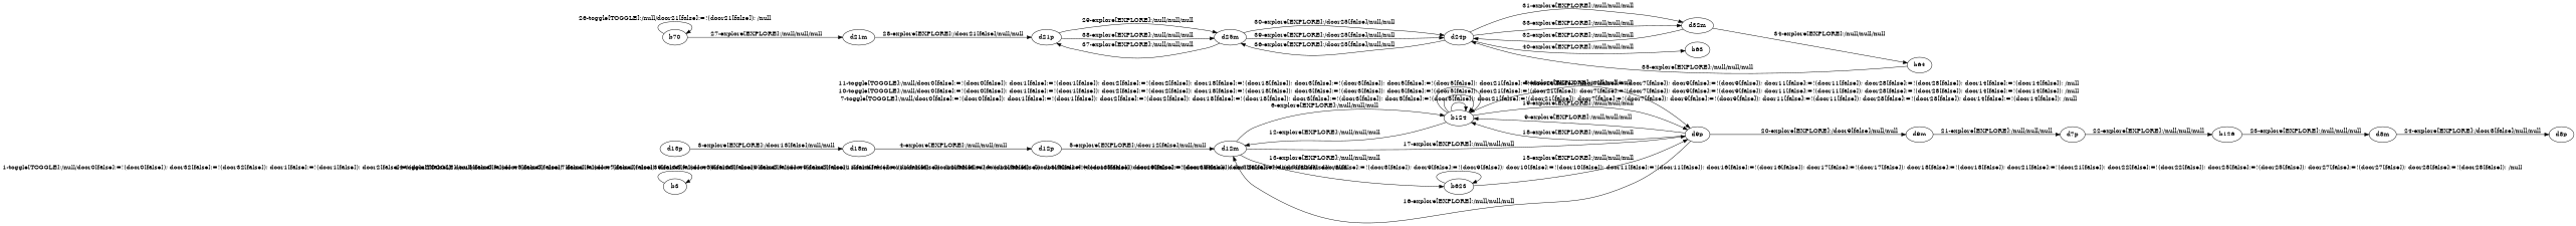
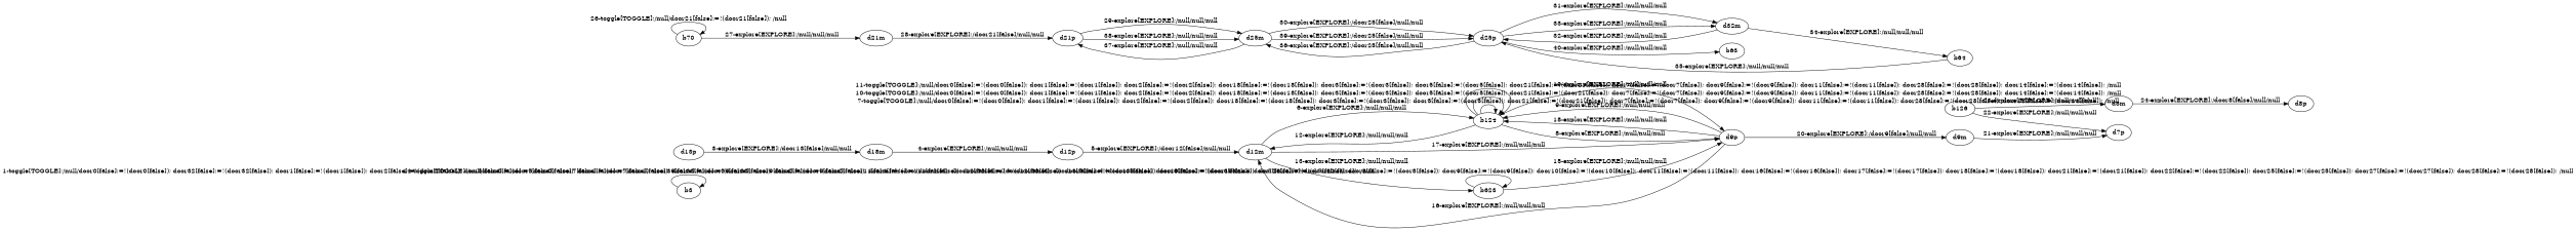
  digraph {
    rankdir=LR
    b3
    n2 [label=d18m]
    d13p
    d12p
    d12m
    b124
    d9p
    n8 [label=b623]
    d9m
    d7p
    b126
    d8m
    d8p
    b70
    d21m
    d21p
    d25m
-   d25p [label=d24p]
+   d25p
    d32m
    b63
    b64
    b3 -> b3 [label="1-toggle[TOGGLE];/null/door0[false]:=!(door0[false]); door32[false]:=!(door32[false]); door1[false]:=!(door1[false]); door2[false]:=!(door2[false]); door5[false]:=!(door5[false]); door7[false]:=!(door7[false]); door39[false]:=!(door39[false]); door9[false]:=!(door9[false]); door11[false]:=!(door11[false]); door12[false]:=!(door12[false]); door13[false]:=!(door13[false]); door19[false]:=!(door19[false]); door20[false]:=!(door20[false]); /null"]
    n2 -> d12p [label="4-explore[EXPLORE];/null/null/null"]
    d13p -> n2 [label="3-explore[EXPLORE];/door13[false]/null/null"]
    d12p -> d12m [label="5-explore[EXPLORE];/door12[false]/null/null"]
    d12m -> b124 [label="6-explore[EXPLORE];/null/null/null"]
    d12m -> d9p [label="17-explore[EXPLORE];/null/null/null"]
    d12m -> n8 [label="13-explore[EXPLORE];/null/null/null"]
    b124 -> d12m [label="12-explore[EXPLORE];/null/null/null"]
    b124 -> b124 [label="7-toggle[TOGGLE];/null/door0[false]:=!(door0[false]); door1[false]:=!(door1[false]); door2[false]:=!(door2[false]); door18[false]:=!(door18[false]); door3[false]:=!(door3[false]); door5[false]:=!(door5[false]); door21[false]:=!(door21[false]); door7[false]:=!(door7[false]); door9[false]:=!(door9[false]); door11[false]:=!(door11[false]); door28[false]:=!(door28[false]); door14[false]:=!(door14[false]); /null"]
    b124 -> b124 [label="10-toggle[TOGGLE];/null/door0[false]:=!(door0[false]); door1[false]:=!(door1[false]); door2[false]:=!(door2[false]); door18[false]:=!(door18[false]); door3[false]:=!(door3[false]); door5[false]:=!(door5[false]); door21[false]:=!(door21[false]); door7[false]:=!(door7[false]); door9[false]:=!(door9[false]); door11[false]:=!(door11[false]); door28[false]:=!(door28[false]); door14[false]:=!(door14[false]); /null"]
    b124 -> b124 [label="11-toggle[TOGGLE];/null/door0[false]:=!(door0[false]); door1[false]:=!(door1[false]); door2[false]:=!(door2[false]); door18[false]:=!(door18[false]); door3[false]:=!(door3[false]); door5[false]:=!(door5[false]); door21[false]:=!(door21[false]); door7[false]:=!(door7[false]); door9[false]:=!(door9[false]); door11[false]:=!(door11[false]); door28[false]:=!(door28[false]); door14[false]:=!(door14[false]); /null"]
    b124 -> d9p [label="8-explore[EXPLORE];/null/null/null"]
    b124 -> d9p [label="19-explore[EXPLORE];/null/null/null"]
    d9p -> d12m [label="16-explore[EXPLORE];/null/null/null"]
    d9p -> b124 [label="9-explore[EXPLORE];/null/null/null"]
    d9p -> b124 [label="18-explore[EXPLORE];/null/null/null"]
    d9p -> d9m [label="20-explore[EXPLORE];/door9[false]/null/null"]
    n8 -> d9p [label="15-explore[EXPLORE];/null/null/null"]
    n8 -> n8 [label="14-toggle[TOGGLE];/null/door0[false]:=!(door0[false]); door1[false]:=!(door1[false]); door33[false]:=!(door33[false]); door2[false]:=!(door2[false]); door4[false]:=!(door4[false]); door36[false]:=!(door36[false]); door5[false]:=!(door5[false]); door6[false]:=!(door6[false]); door7[false]:=!(door7[false]); door8[false]:=!(door8[false]); door9[false]:=!(door9[false]); door10[false]:=!(door10[false]); door11[false]:=!(door11[false]); door16[false]:=!(door16[false]); door17[false]:=!(door17[false]); door18[false]:=!(door18[false]); door21[false]:=!(door21[false]); door22[false]:=!(door22[false]); door25[false]:=!(door25[false]); door27[false]:=!(door27[false]); door28[false]:=!(door28[false]); /null"]
    d9m -> d7p [label="21-explore[EXPLORE];/null/null/null"]
-   d7p -> b126 [label="22-explore[EXPLORE];/null/null/null"]
+   b126 -> d7p [label="22-explore[EXPLORE];/null/null/null"]
    b126 -> d8m [label="23-explore[EXPLORE];/null/null/null"]
    d8m -> d8p [label="24-explore[EXPLORE];/door8[false]/null/null"]
    b70 -> b70 [label="26-toggle[TOGGLE];/null/door21[false]:=!(door21[false]); /null"]
    b70 -> d21m [label="27-explore[EXPLORE];/null/null/null"]
    d21m -> d21p [label="28-explore[EXPLORE];/door21[false]/null/null"]
    d21p -> d25m [label="29-explore[EXPLORE];/null/null/null"]
    d21p -> d25m [label="38-explore[EXPLORE];/null/null/null"]
    d25m -> d21p [label="37-explore[EXPLORE];/null/null/null"]
    d25m -> d25p [label="30-explore[EXPLORE];/door25[false]/null/null"]
    d25m -> d25p [label="39-explore[EXPLORE];/door25[false]/null/null"]
    d25p -> d25m [label="36-explore[EXPLORE];/door25[false]/null/null"]
    d25p -> d32m [label="31-explore[EXPLORE];/null/null/null"]
    d25p -> d32m [label="33-explore[EXPLORE];/null/null/null"]
    d25p -> b63 [label="40-explore[EXPLORE];/null/null/null"]
    d32m -> d25p [label="32-explore[EXPLORE];/null/null/null"]
    d32m -> b64 [label="34-explore[EXPLORE];/null/null/null"]
    b64 -> d25p [label="35-explore[EXPLORE];/null/null/null"]
  }
